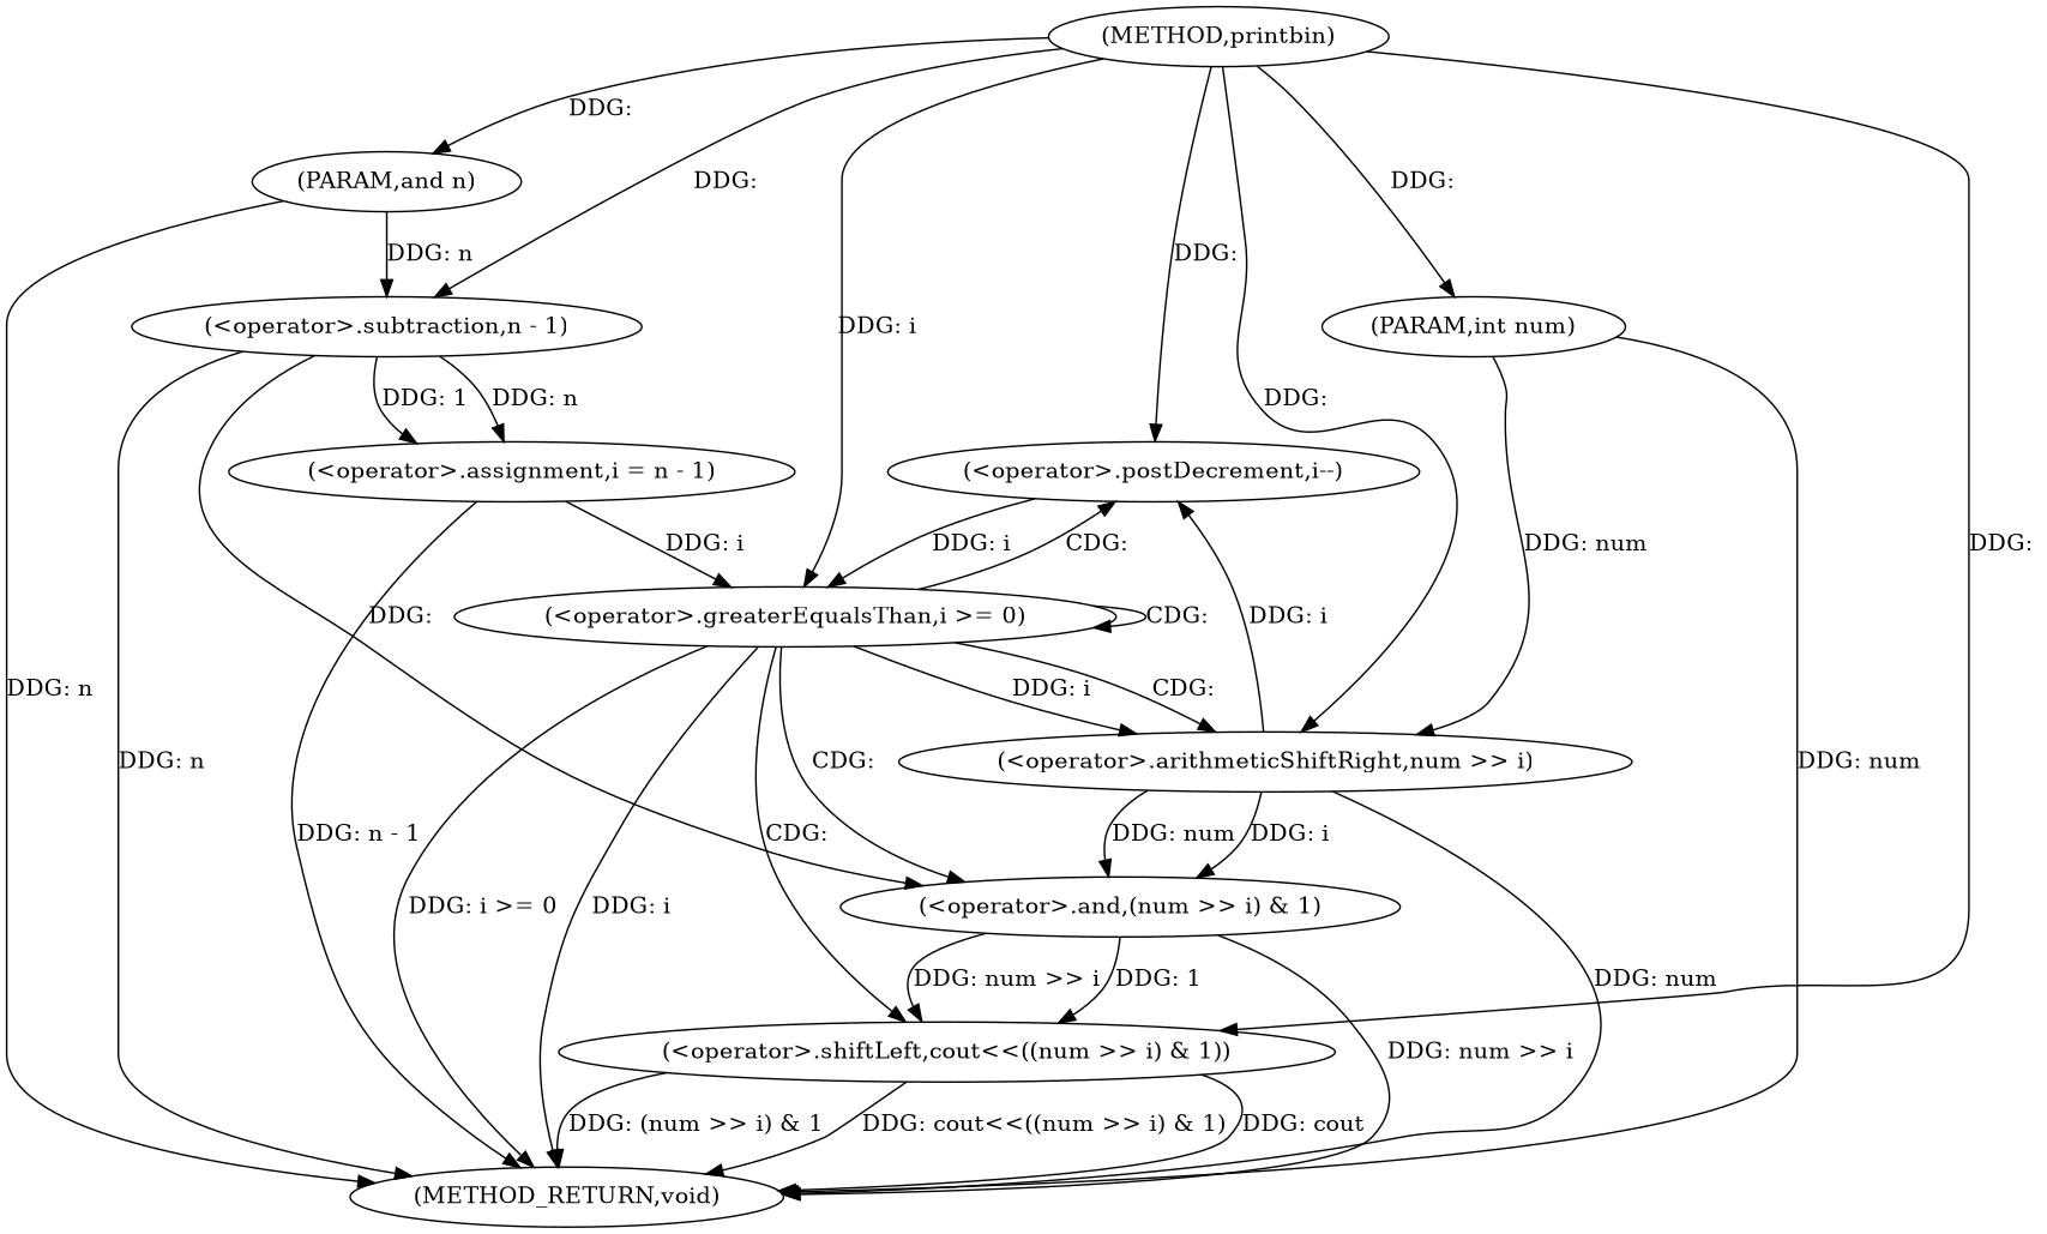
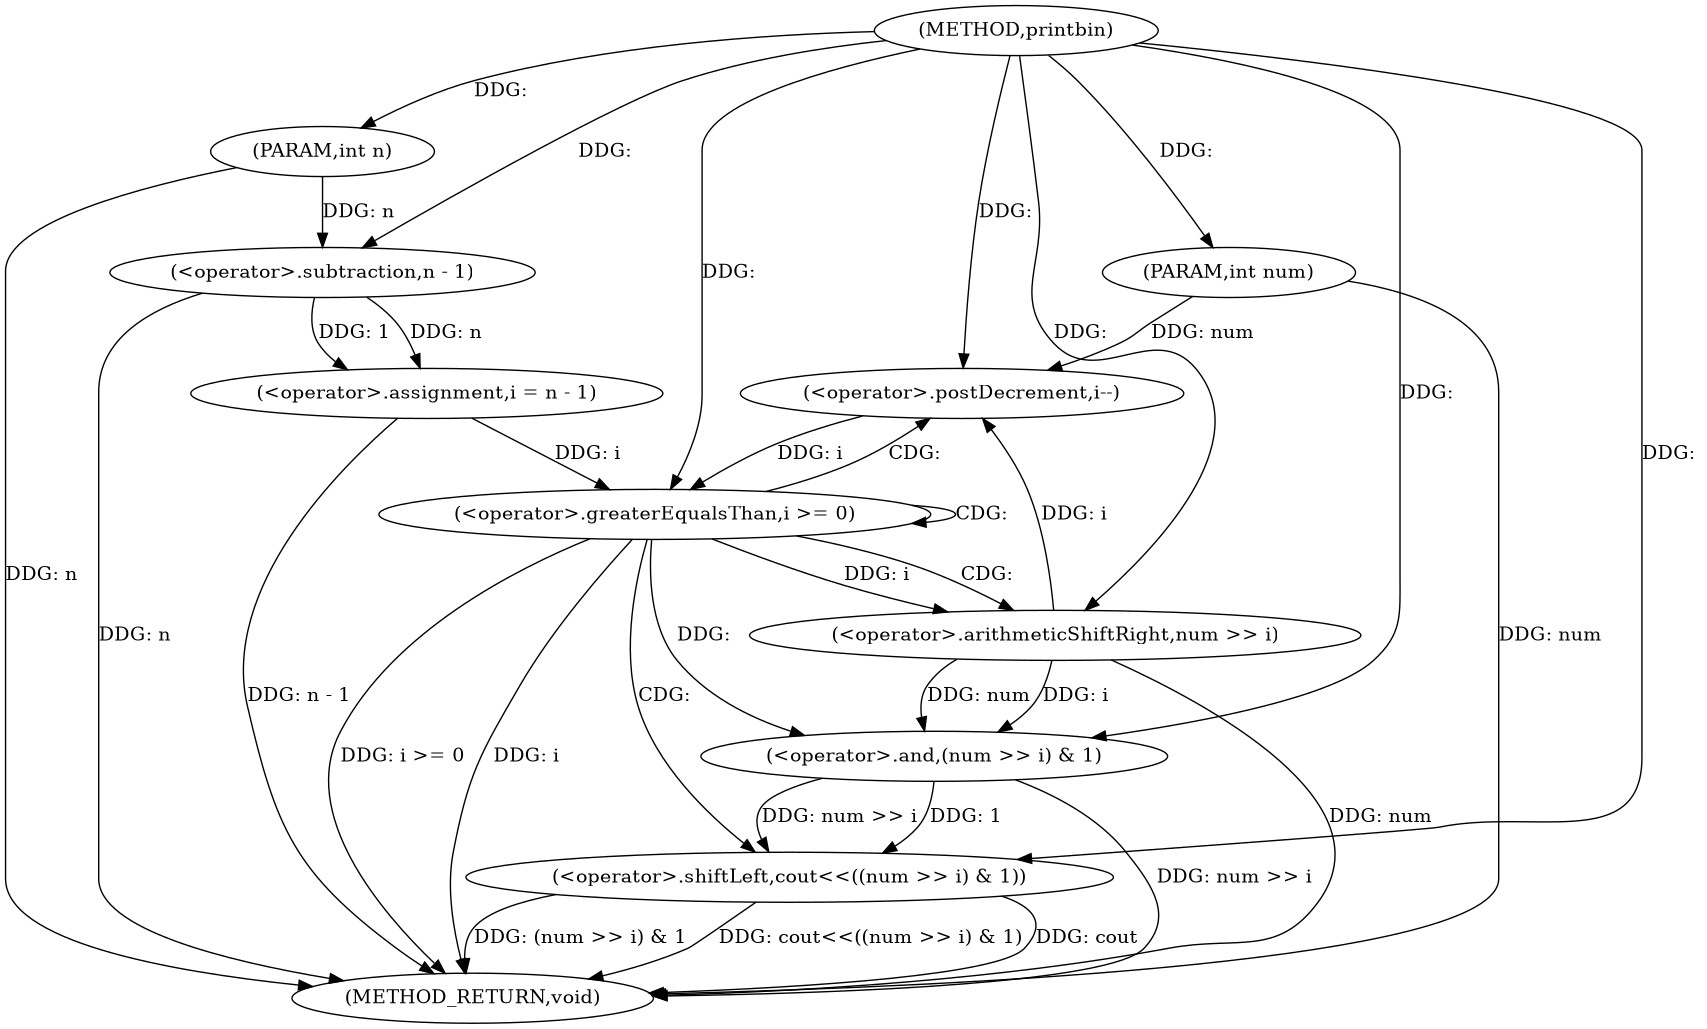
  digraph {
    n1 [label="(METHOD,printbin)"]
    n2 [label="(PARAM,int num)"]
-   n3 [label="(PARAM,and n)"]
+   n3 [label="(PARAM,int n)"]
    n4 [label="(<operator>.greaterEqualsThan,i >= 0)"]
    n5 [label="(<operator>.postDecrement,i--)"]
    n6 [label="(<operator>.shiftLeft,cout<<((num >> i) & 1))"]
    n7 [label="(<operator>.subtraction,n - 1)"]
    n8 [label="(<operator>.and,(num >> i) & 1)"]
    n9 [label="(<operator>.arithmeticShiftRight,num >> i)"]
    n10 [label="(METHOD_RETURN,void)"]
    n11 [label="(<operator>.assignment,i = n - 1)"]
    n1 -> n2 [label="DDG: "]
    n1 -> n3 [label="DDG: "]
-   n1 -> n4 [label="DDG: i"]
+   n1 -> n4 [label="DDG: "]
    n1 -> n5 [label="DDG: "]
    n1 -> n6 [label="DDG: "]
    n1 -> n7 [label="DDG: "]
-   n7 -> n8 [label="DDG: "]
+   n1 -> n8 [label="DDG: "]
    n1 -> n9 [label="DDG: "]
-   n2 -> n9 [label="DDG: num"]
+   n2 -> n5 [label="DDG: num"]
    n2 -> n10 [label="DDG: num"]
    n3 -> n7 [label="DDG: n"]
    n3 -> n10 [label="DDG: n"]
    n4 -> n4 [label="CDG: "]
    n4 -> n5 [label="CDG: "]
    n4 -> n6 [label="CDG: "]
-   n4 -> n8 [label="CDG: "]
+   n4 -> n8 [label="DDG: "]
    n4 -> n9 [label="DDG: i"]
    n4 -> n9 [label="CDG: "]
    n4 -> n10 [label="DDG: i"]
    n4 -> n10 [label="DDG: i >= 0"]
    n5 -> n4 [label="DDG: i"]
    n6 -> n10 [label="DDG: (num >> i) & 1"]
    n6 -> n10 [label="DDG: cout<<((num >> i) & 1)"]
    n6 -> n10 [label="DDG: cout"]
    n7 -> n10 [label="DDG: n"]
    n7 -> n11 [label="DDG: n"]
    n7 -> n11 [label="DDG: 1"]
    n8 -> n6 [label="DDG: num >> i"]
    n8 -> n6 [label="DDG: 1"]
    n8 -> n10 [label="DDG: num >> i"]
    n9 -> n5 [label="DDG: i"]
    n9 -> n8 [label="DDG: num"]
    n9 -> n8 [label="DDG: i"]
    n9 -> n10 [label="DDG: num"]
    n11 -> n4 [label="DDG: i"]
    n11 -> n10 [label="DDG: n - 1"]
  }
